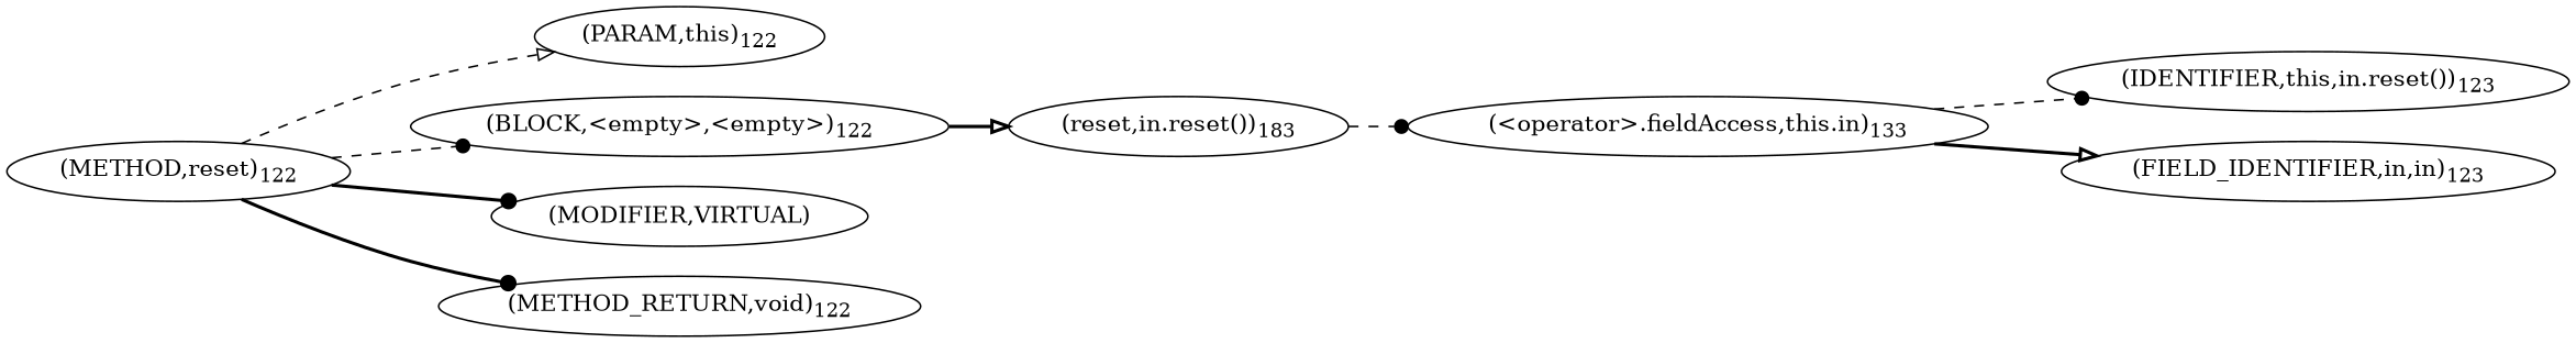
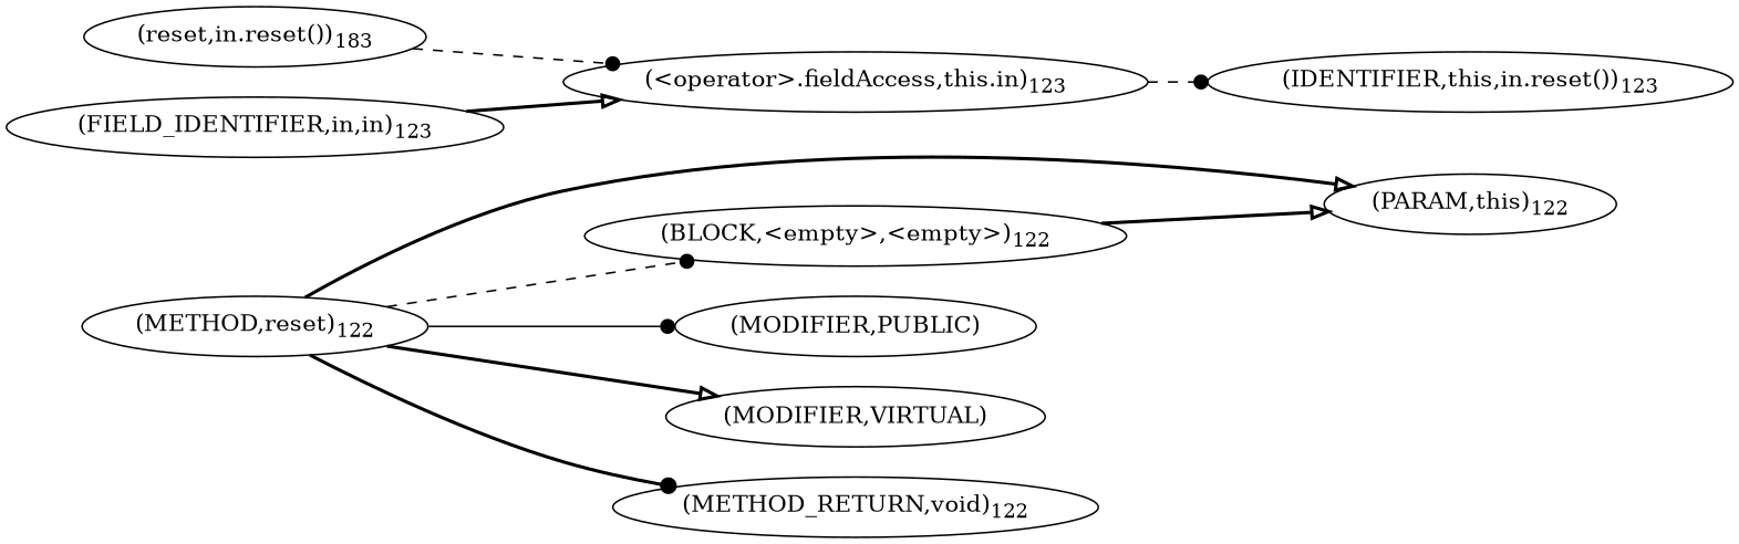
  digraph {
    rankdir=LR
    edge [arrowhead=dot style=bold]
    n1 [label=<(METHOD,reset)<SUB>122</SUB>>]
    n2 [label=<(PARAM,this)<SUB>122</SUB>>]
    n3 [label=<(BLOCK,&lt;empty&gt;,&lt;empty&gt;)<SUB>122</SUB>>]
+   n4 [label=<(MODIFIER,PUBLIC)>]
    n5 [label=<(MODIFIER,VIRTUAL)>]
    n6 [label=<(METHOD_RETURN,void)<SUB>122</SUB>>]
    n7 [label=<(reset,in.reset())<SUB>183</SUB>>]
-   n8 [label=<(&lt;operator&gt;.fieldAccess,this.in)<SUB>133</SUB>>]
+   n8 [label=<(&lt;operator&gt;.fieldAccess,this.in)<SUB>123</SUB>>]
    n9 [label=<(IDENTIFIER,this,in.reset())<SUB>123</SUB>>]
    n10 [label=<(FIELD_IDENTIFIER,in,in)<SUB>123</SUB>>]
-   n1 -> n2 [arrowhead=onormal style=dashed]
+   n1 -> n2 [arrowhead=onormal]
    n1 -> n3 [style=dashed]
-   n1 -> n5
+   n1 -> n4 [style=solid]
+   n1 -> n5 [arrowhead=onormal]
    n1 -> n6
-   n3 -> n7 [arrowhead=onormal]
+   n3 -> n2 [arrowhead=onormal]
    n7 -> n8 [style=dashed]
    n8 -> n9 [style=dashed]
-   n8 -> n10 [arrowhead=onormal]
+   n10 -> n8 [arrowhead=onormal]
  }
